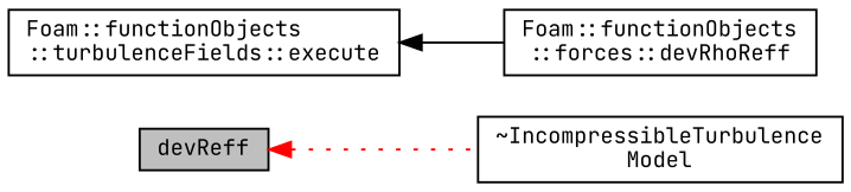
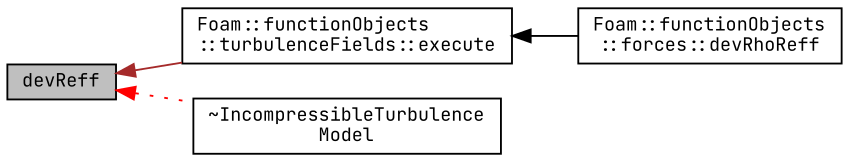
  digraph {
    fontname="JetBrains Mono"
    rankdir=LR
    node [color=black fontname="JetBrains Mono" fontsize=10 shape=record]
    edge [dir=back fontname="JetBrains Mono" fontsize=10 labelfontname=Helvetica labelfontsize=10 style=solid]
    n1 [fillcolor=grey75 fontcolor=black height=0.2 label=devReff style=filled width=0.4]
    n2 [height=0.2 label="Foam::functionObjects\l::turbulenceFields::execute" width=0.4]
    n3 [height=0.2 label="~IncompressibleTurbulence\lModel" width=0.4]
    n4 [height=0.2 label="Foam::functionObjects\l::forces::devRhoReff" width=0.4]
+   n1 -> n2 [color=brown]
    n1 -> n3 [color=red style=dotted]
    n2 -> n4 [color=black]
  }
